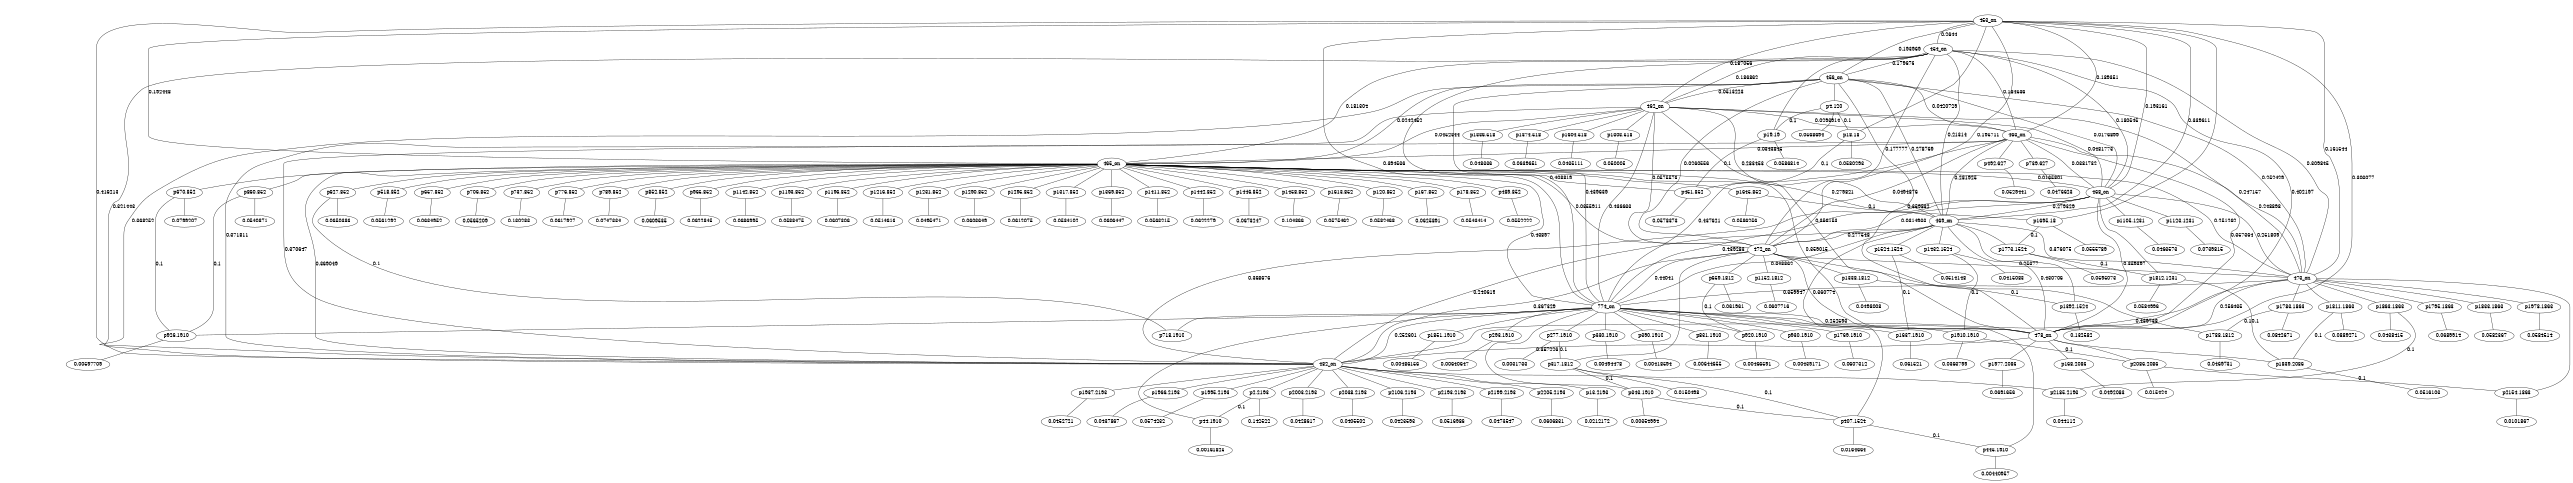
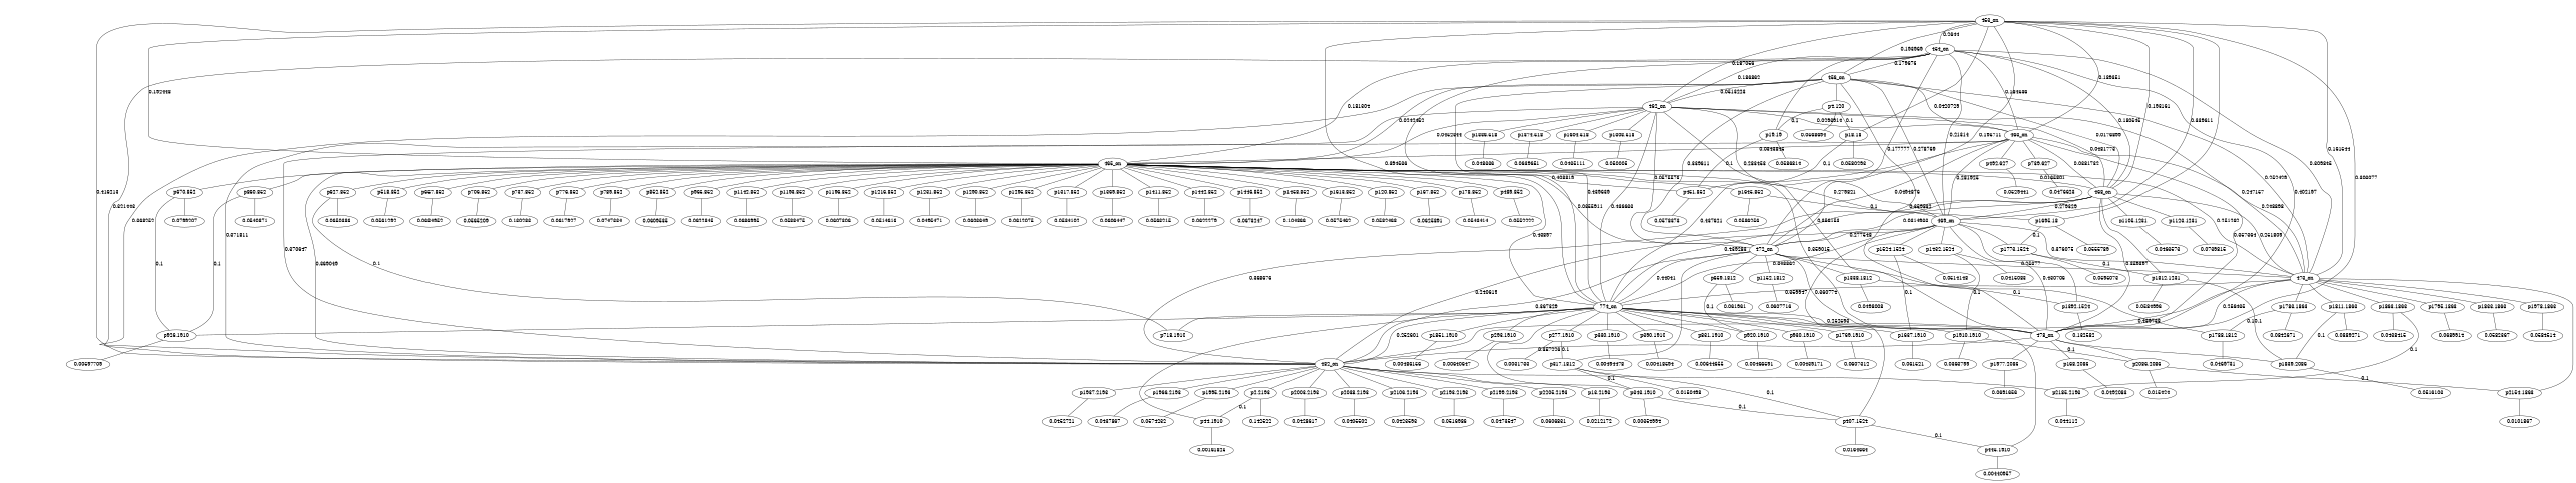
  graph {
    n1 [label=0.142522]
    "p2,2193"
    "p44,1910"
    n4 [label=0.00161825]
    n5 [label=0.0568694]
    "p4,120"
    "p18,18"
    "p19,19"
    n9 [label=0.0580293]
    "p451,852"
    n11 [label=0.0586814]
    n12 [label=0.0578373]
    n13 [label=0.0212172]
    "p13,2193"
    n15 [label=0.0582468]
    "p120,852"
    n17 [label=0.0625891]
    "p167,852"
    n19 [label=0.0492083]
    "p168,2086"
    n21 [label=0.0543414]
    "p178,852"
    n23 [label=0.0031733]
    "p277,1910"
    "p317,1812"
    n26 [label=0.0150498]
    "p343,1910"
    "p407,1524"
    n29 [label=0.00354994]
    n30 [label=0.0164664]
    "p445,1910"
    n32 [label=0.00640647]
    "p293,1910"
    n34 [label=0.00440957]
    n35 [label=0.00494478]
    "p330,1910"
    n37 [label=0.00418594]
    "p390,1910"
    n39 [label=0.0552222]
    "p489,852"
    n41 [label=0.0529441]
    "p492,627"
    n43 [label=0.0561292]
    "p518,852"
    n45 [label=0.0650386]
    "p627,852"
    "p718,1910"
    n48 [label=0.0634952]
    "p657,852"
    n50 [label=0.061961]
    "p659,1812"
    "p920,1910"
    n53 [label=0.00466591]
    n54 [label=0.0799207]
    "p670,852"
    "p926,1910"
    n57 [label=0.00597709]
    n58 [label=0.0565209]
    "p706,852"
    n60 [label=0.130283]
    "p737,852"
    n62 [label=0.0476623]
    "p739,627"
    n64 [label=0.0617927]
    "p776,852"
    n66 [label=0.0747334]
    "p789,852"
    n68 [label=0.00644655]
    "p831,1910"
    n70 [label=0.0609535]
    "p852,852"
    "p860,852"
    n73 [label=0.0540871]
    n74 [label=0.00439171]
    "p930,1910"
    n76 [label=0.0622845]
    "p965,852"
    n78 [label=0.0463573]
    "p1105,1231"
    n80 [label=0.0739815]
    "p1123,1231"
    n82 [label=0.0686995]
    "p1142,852"
    n84 [label=0.0607716]
    "p1152,1812"
    n86 [label=0.0588475]
    "p1193,852"
    n88 [label=0.0607306]
    "p1196,852"
    n90 [label=0.0514616]
    "p1216,852"
    n92 [label=0.0495471]
    "p1231,852"
    n94 [label=0.0603649]
    "p1290,852"
    n96 [label=0.0612075]
    "p1295,852"
    n98 [label=0.050005]
    "p1303,518"
    n100 [label=0.0534102]
    "p1317,852"
    n102 [label=0.048336]
    "p1336,518"
    n104 [label=0.0498008]
    "p1338,1812"
    "p1392,1524"
    n107 [label=0.132582]
    n108 [label=0.0606447]
    "p1369,852"
    n110 [label=0.0639651]
    "p1374,518"
    n112 [label=0.0563215]
    "p1411,852"
    n114 [label=0.0415083]
    "p1432,1524"
    "p1910,1910"
    n117 [label=0.0363799]
    "p2086,2086"
    n119 [label=0.015424]
    "p2154,1863"
    n121 [label=0.0622279]
    "p1442,852"
    n123 [label=0.0673247]
    "p1446,852"
    n125 [label=0.104866]
    "p1458,852"
    n127 [label=0.0514148]
    "p1524,1524"
    "p1637,1910"
    n130 [label=0.061521]
    n131 [label=0.0435111]
    "p1604,518"
    n133 [label=0.0575462]
    "p1613,852"
    n135 [label=0.0586256]
    "p1645,852"
    "p1695,18"
    n138 [label=0.0555789]
    "p1773,1524"
    n140 [label=0.0595073]
    "p1812,1231"
    "p1839,2086"
    n143 [label=0.0584996]
    n144 [label=0.0607312]
    "p1769,1910"
    n146 [label=0.0516103]
    n147 [label=0.0842671]
    "p1783,1863"
    "p1788,1812"
    n150 [label=0.0469731]
    n151 [label=0.0689914]
    "p1795,1863"
    n153 [label=0.0889271]
    "p1811,1863"
    n155 [label=0.0582367]
    "p1833,1863"
    n157 [label=0.00486156]
    "p1851,1910"
    n159 [label=0.0438415]
    "p1863,1863"
    "p2185,2193"
    n162 [label=0.044112]
    n163 [label=0.0101867]
    n164 [label=0.0452721]
    "p1937,2193"
    n166 [label=0.0437867]
    "p1966,2193"
    n168 [label=0.0691656]
    "p1977,2086"
    n170 [label=0.0584514]
    "p1978,1863"
    n172 [label=0.0574232]
    "p1995,2193"
    n174 [label=0.0428617]
    "p2003,2193"
    n176 [label=0.0405502]
    "p2038,2193"
    n178 [label=0.0423593]
    "p2106,2193"
    n180 [label=0.0516986]
    "p2193,2193"
    n182 [label=0.0473547]
    "p2199,2193"
    n184 [label=0.0606831]
    "p2205,2193"
    "453_on"
    "454_on"
    "456_on"
    "462_on"
    "463_on"
    "465_on"
    "468_on"
    "469_on"
    "472_on"
    "473_on"
    n196 [label="774_on"]
    "478_on"
    "482_on"
    "p2,2193" -- n1
    "p2,2193" -- "p44,1910" [label=0.1]
    "p44,1910" -- n4
    "p4,120" -- n5
    "p4,120" -- "p18,18" [label=0.1]
    "p4,120" -- "p19,19" [label=0.1]
    "p18,18" -- n9
    "p18,18" -- "p451,852" [label=0.1]
    "p19,19" -- "p451,852" [label=0.1]
    "p19,19" -- n11
    "p451,852" -- n12
    "p13,2193" -- n13
    "p120,852" -- n15
    "p167,852" -- n17
    "p168,2086" -- n19
    "p178,852" -- n21
    "p277,1910" -- n23
    "p277,1910" -- "p317,1812" [label=0.1]
    "p317,1812" -- n26
    "p317,1812" -- "p343,1910" [label=0.1]
    "p317,1812" -- "p407,1524" [label=0.1]
    "p343,1910" -- "p407,1524" [label=0.1]
    "p343,1910" -- n29
    "p407,1524" -- n30
    "p407,1524" -- "p445,1910" [label=0.1]
    "p445,1910" -- n34
    "p293,1910" -- n32
    "p330,1910" -- n35
    "p390,1910" -- n37
    "p489,852" -- n39
    "p492,627" -- n41
    "p518,852" -- n43
    "p627,852" -- n45
    "p627,852" -- "p718,1910" [label=0.1]
    "p657,852" -- n48
    "p659,1812" -- n50
    "p659,1812" -- "p920,1910" [label=0.1]
    "p920,1910" -- n53
    "p670,852" -- n54
    "p670,852" -- "p926,1910" [label=0.1]
    "p926,1910" -- n57
    "p706,852" -- n58
    "p737,852" -- n60
    "p739,627" -- n62
    "p776,852" -- n64
    "p789,852" -- n66
    "p831,1910" -- n68
    "p852,852" -- n70
    "p860,852" -- "p926,1910" [label=0.1]
    "p860,852" -- n73
    "p930,1910" -- n74
    "p965,852" -- n76
    "p1105,1231" -- n78
    "p1123,1231" -- n80
    "p1142,852" -- n82
    "p1152,1812" -- n84
    "p1193,852" -- n86
    "p1196,852" -- n88
    "p1216,852" -- n90
    "p1231,852" -- n92
    "p1290,852" -- n94
    "p1295,852" -- n96
    "p1303,518" -- n98
    "p1317,852" -- n100
    "p1336,518" -- n102
    "p1338,1812" -- n104
    "p1338,1812" -- "p1392,1524" [label=0.1]
    "p1392,1524" -- n107
    "p1369,852" -- n108
    "p1374,518" -- n110
    "p1411,852" -- n112
    "p1432,1524" -- n114
    "p1432,1524" -- "p1910,1910" [label=0.1]
    "p1910,1910" -- n117
    "p1910,1910" -- "p2086,2086" [label=0.1]
    "p2086,2086" -- n119
    "p2086,2086" -- "p2154,1863" [label=0.1]
    "p2154,1863" -- n163
    "p1442,852" -- n121
    "p1446,852" -- n123
    "p1458,852" -- n125
    "p1524,1524" -- n127
    "p1524,1524" -- "p1637,1910" [label=0.1]
    "p1637,1910" -- n130
    "p1604,518" -- n131
    "p1613,852" -- n133
    "p1645,852" -- n135
    "p1645,852" -- "p1695,18" [label=0.1]
    "p1695,18" -- n138
    "p1695,18" -- "p1773,1524" [label=0.1]
    "p1773,1524" -- n140
    "p1773,1524" -- "p1812,1231" [label=0.1]
    "p1812,1231" -- "p1839,2086" [label=0.1]
    "p1812,1231" -- n143
    "p1839,2086" -- n146
    "p1769,1910" -- n144
    "p1783,1863" -- n147
    "p1783,1863" -- "p1788,1812" [label=0.1]
    "p1788,1812" -- n150
    "p1795,1863" -- n151
    "p1811,1863" -- "p1839,2086" [label=0.1]
    "p1811,1863" -- n153
    "p1833,1863" -- n155
    "p1851,1910" -- n157
    "p1863,1863" -- n159
    "p1863,1863" -- "p2185,2193" [label=0.1]
    "p2185,2193" -- n162
    "p1937,2193" -- n164
    "p1966,2193" -- n166
    "p1977,2086" -- n168
    "p1978,1863" -- n170
    "p1995,2193" -- n172
    "p2003,2193" -- n174
    "p2038,2193" -- n176
    "p2106,2193" -- n178
    "p2193,2193" -- n180
    "p2199,2193" -- n182
    "p2205,2193" -- n184
    "453_on" -- "p18,18"
    "453_on" -- "p1695,18"
    "453_on" -- "454_on" [label=0.2644]
    "453_on" -- "456_on" [label=0.193969]
    "453_on" -- "462_on" [label=0.187056]
    "453_on" -- "463_on" [label=0.189351]
    "453_on" -- "465_on" [label=0.192448]
    "453_on" -- "468_on" [label=0.193161]
    "453_on" -- "469_on" [label=0.339611]
    "453_on" -- "472_on" [label=0.195711]
    "453_on" -- "473_on" [label=0.161544]
    "453_on" -- n196 [label=0.394536]
    "453_on" -- "478_on" [label=0.303077]
    "453_on" -- "482_on" [label=0.416213]
    "454_on" -- "p19,19"
    "454_on" -- "456_on" [label=0.179676]
    "454_on" -- "462_on" [label=0.186862]
    "454_on" -- "463_on" [label=0.184536]
    "454_on" -- "465_on" [label=0.181304]
    "454_on" -- "468_on" [label=0.180545]
    "454_on" -- "469_on" [label=0.21314]
    "454_on" -- "472_on" [label=0.177777]
    "454_on" -- "473_on" [label=0.309845]
    "454_on" -- n196 [label=0.408819]
    "454_on" -- "478_on" [label=0.402197]
    "454_on" -- "482_on" [label=0.321443]
    "456_on" -- "p4,120"
    "456_on" -- "462_on" [label=0.0513223]
    "456_on" -- "463_on" [label=0.0420729]
    "456_on" -- "465_on" [label=0.0242452]
    "456_on" -- "468_on" [label=0.0176899]
    "456_on" -- "469_on" [label=0.278769]
-   "456_on" -- "472_on" [label=0.0260556]
+   "456_on" -- "472_on" [label=0.339611]
    "456_on" -- "473_on" [label=0.252429]
    "456_on" -- n196 [label=0.439639]
    "456_on" -- "478_on" [label=0.359832]
    "456_on" -- "482_on" [label=0.368252]
    "462_on" -- "p1303,518"
    "462_on" -- "p1336,518"
    "462_on" -- "p1374,518"
    "462_on" -- "p1604,518"
    "462_on" -- "463_on" [label=0.0293914]
    "462_on" -- "465_on" [label=0.0452344]
    "462_on" -- "468_on" [label=0.0481773]
    "462_on" -- "469_on" [label=0.283453]
    "462_on" -- "472_on" [label=0.0575576]
    "462_on" -- "473_on" [label=0.247157]
    "462_on" -- n196 [label=0.436633]
    "462_on" -- "478_on" [label=0.356153]
    "462_on" -- "482_on" [label=0.371811]
    "463_on" -- "p492,627"
    "463_on" -- "p739,627"
    "463_on" -- "465_on" [label=0.0343845]
    "463_on" -- "468_on" [label=0.0381732]
    "463_on" -- "469_on" [label=0.281925]
    "463_on" -- "472_on" [label=0.0494876]
    "463_on" -- "473_on" [label=0.248898]
    "463_on" -- n196 [label=0.437621]
    "463_on" -- "478_on" [label=0.357364]
    "463_on" -- "482_on" [label=0.370647]
    "465_on" -- "p451,852"
    "465_on" -- "p120,852"
    "465_on" -- "p167,852"
    "465_on" -- "p178,852"
    "465_on" -- "p489,852"
    "465_on" -- "p518,852"
    "465_on" -- "p627,852"
    "465_on" -- "p657,852"
    "465_on" -- "p670,852"
    "465_on" -- "p706,852"
    "465_on" -- "p737,852"
    "465_on" -- "p776,852"
    "465_on" -- "p789,852"
    "465_on" -- "p852,852"
    "465_on" -- "p860,852"
    "465_on" -- "p965,852"
    "465_on" -- "p1142,852"
    "465_on" -- "p1193,852"
    "465_on" -- "p1196,852"
    "465_on" -- "p1216,852"
    "465_on" -- "p1231,852"
    "465_on" -- "p1290,852"
    "465_on" -- "p1295,852"
    "465_on" -- "p1317,852"
    "465_on" -- "p1369,852"
    "465_on" -- "p1411,852"
    "465_on" -- "p1442,852"
    "465_on" -- "p1446,852"
    "465_on" -- "p1458,852"
    "465_on" -- "p1613,852"
    "465_on" -- "p1645,852"
    "465_on" -- "468_on" [label=0.0165801]
    "465_on" -- "469_on" [label=0.279821]
    "465_on" -- "472_on" [label=0.0355911]
    "465_on" -- "473_on" [label=0.251262]
    "465_on" -- n196 [label=0.43897]
    "465_on" -- "478_on" [label=0.359015]
    "465_on" -- "482_on" [label=0.369049]
    "468_on" -- "p1105,1231"
    "468_on" -- "p1123,1231"
    "468_on" -- "p1812,1231"
    "468_on" -- "469_on" [label=0.279329]
    "468_on" -- "472_on" [label=0.0314933]
    "468_on" -- "473_on" [label=0.251809]
    "468_on" -- n196 [label=0.439283]
    "468_on" -- "478_on" [label=0.359397]
    "468_on" -- "482_on" [label=0.368676]
    "469_on" -- "p407,1524"
    "469_on" -- "p1392,1524"
    "469_on" -- "p1432,1524"
    "469_on" -- "p1524,1524"
    "469_on" -- "p1773,1524"
    "469_on" -- "472_on" [label=0.277548]
    "469_on" -- "473_on" [label=0.376075]
    "469_on" -- n196 [label=0.348862]
    "469_on" -- "478_on" [label=0.430706]
    "469_on" -- "482_on" [label=0.240619]
    "472_on" -- "p317,1812"
    "472_on" -- "p659,1812"
    "472_on" -- "p1152,1812"
    "472_on" -- "p1338,1812"
    "472_on" -- "p1788,1812"
    "472_on" -- "473_on" [label=0.25377]
    "472_on" -- n196 [label=0.44041]
    "472_on" -- "478_on" [label=0.360774]
    "472_on" -- "482_on" [label=0.367329]
    "473_on" -- "p2154,1863"
    "473_on" -- "p1783,1863"
    "473_on" -- "p1795,1863"
    "473_on" -- "p1811,1863"
    "473_on" -- "p1833,1863"
    "473_on" -- "p1863,1863"
    "473_on" -- "p1978,1863"
    "473_on" -- n196 [label=0.359947]
    "473_on" -- "478_on" [label=0.256435]
    "473_on" -- "482_on" [label=0.439738]
    n196 -- "p44,1910"
    n196 -- "p277,1910"
    n196 -- "p343,1910"
    n196 -- "p445,1910"
    n196 -- "p293,1910"
    n196 -- "p330,1910"
    n196 -- "p390,1910"
    n196 -- "p718,1910"
    n196 -- "p920,1910"
    n196 -- "p926,1910"
    n196 -- "p831,1910"
    n196 -- "p930,1910"
    n196 -- "p1910,1910"
    n196 -- "p1637,1910"
    n196 -- "p1769,1910"
    n196 -- "p1851,1910"
    n196 -- "478_on" [label=0.252593]
    n196 -- "482_on" [label=0.252601]
    "478_on" -- "p168,2086"
    "478_on" -- "p2086,2086"
    "478_on" -- "p1839,2086"
    "478_on" -- "p1977,2086"
    "478_on" -- "482_on" [label=0.357226]
    "482_on" -- "p2,2193"
    "482_on" -- "p13,2193"
    "482_on" -- "p2185,2193"
    "482_on" -- "p1937,2193"
    "482_on" -- "p1966,2193"
    "482_on" -- "p1995,2193"
    "482_on" -- "p2003,2193"
    "482_on" -- "p2038,2193"
    "482_on" -- "p2106,2193"
    "482_on" -- "p2193,2193"
    "482_on" -- "p2199,2193"
    "482_on" -- "p2205,2193"
  }
